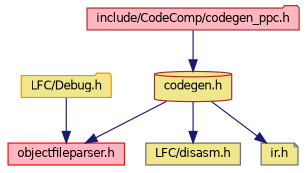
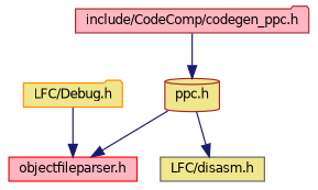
  digraph {
    node [color=brown fillcolor=khaki fontname=Helvetica fontsize=10 shape=folder style=filled]
    edge [color=midnightblue fontname=Helvetica fontsize=10 labelfontname=Helvetica labelfontsize=10 style=solid]
    n1 [fillcolor=lightpink fontcolor=black height=0.2 label="include/CodeComp/codegen_ppc.h" width=0.4]
-   n2 [height=0.2 label="codegen.h" shape=cylinder width=0.4]
+   n2 [height=0.2 label="ppc.h" shape=cylinder width=0.4]
    n3 [color=red fillcolor=lightpink height=0.2 label="objectfileparser.h" shape=box width=0.4]
    n4 [color=gray40 height=0.2 label="LFC/disasm.h" shape=box width=0.4]
-   n5 [color=gray40 height=0.2 label="ir.h" shape=note width=0.4]
    n6 [color=darkorange height=0.2 label="LFC/Debug.h" width=0.4]
    n1 -> n2
    n2 -> n3
    n2 -> n4
-   n2 -> n5
    n6 -> n3
  }
